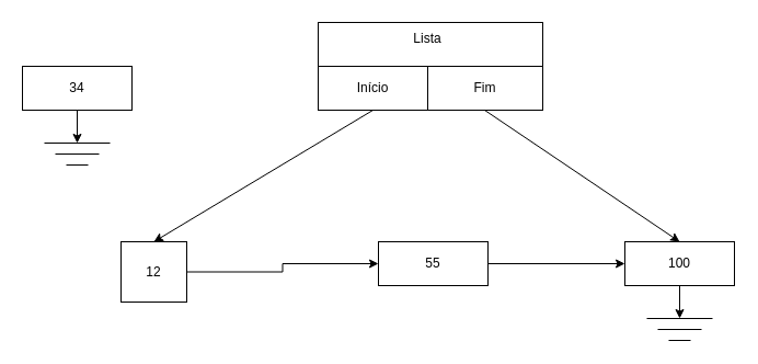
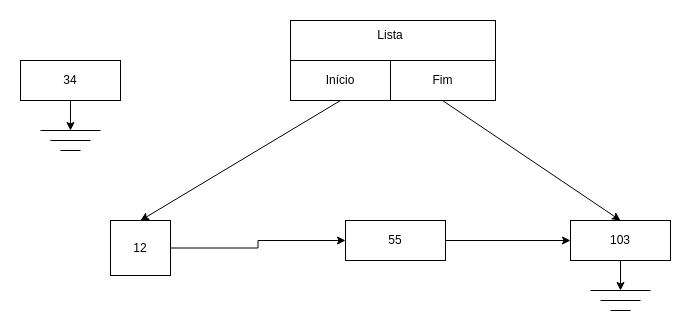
  <mxCell id="0" />
  <mxCell id="1" parent="0" />
  <mxCell id="2" value="" style="rounded=0;whiteSpace=wrap;html=1;" parent="1" vertex="1"><mxGeometry x="290" y="20" width="205" height="80" as="geometry" /></mxCell>
  <mxCell id="3" value="Início" style="rounded=0;whiteSpace=wrap;html=1;" parent="1" vertex="1"><mxGeometry x="290" y="60" width="100" height="40" as="geometry" /></mxCell>
  <mxCell id="4" value="Fim" style="rounded=0;whiteSpace=wrap;html=1;" parent="1" vertex="1"><mxGeometry x="390" y="60" width="105" height="40" as="geometry" /></mxCell>
  <mxCell id="5" value="Lista" style="text;html=1;align=center;verticalAlign=middle;whiteSpace=wrap;rounded=0;" parent="1" vertex="1"><mxGeometry x="360" y="20" width="60" height="30" as="geometry" /></mxCell>
  <mxCell id="6" value="" style="endArrow=classic;html=1;rounded=0;exitX=0.5;exitY=1;exitDx=0;exitDy=0;entryX=0.5;entryY=0;entryDx=0;entryDy=0;" parent="1" source="3" edge="1" target="9"><mxGeometry width="50" height="50" relative="1" as="geometry"><mxPoint x="370" y="240" as="sourcePoint" /><mxPoint x="340" y="140" as="targetPoint" /></mxGeometry></mxCell>
  <mxCell id="7" value="" style="endArrow=classic;html=1;rounded=0;exitX=0.5;exitY=1;exitDx=0;exitDy=0;entryX=0.5;entryY=0;entryDx=0;entryDy=0;" parent="1" edge="1" target="12"><mxGeometry width="50" height="50" relative="1" as="geometry"><mxPoint x="442" y="100" as="sourcePoint" /><mxPoint x="442" y="140" as="targetPoint" /></mxGeometry></mxCell>
  <mxCell id="8" style="edgeStyle=orthogonalEdgeStyle;rounded=0;orthogonalLoop=1;jettySize=auto;html=1;entryX=0;entryY=0.5;entryDx=0;entryDy=0;" edge="1" parent="1" source="9" target="11"><mxGeometry relative="1" as="geometry" /></mxCell>
  <mxCell id="9" value="12" style="rounded=0;whiteSpace=wrap;html=1;" vertex="1" parent="1"><mxGeometry x="110" y="220" width="60" height="55" as="geometry" /></mxCell>
  <mxCell id="10" style="edgeStyle=orthogonalEdgeStyle;rounded=0;orthogonalLoop=1;jettySize=auto;html=1;" edge="1" parent="1" source="11" target="12"><mxGeometry relative="1" as="geometry" /></mxCell>
  <mxCell id="11" value="55" style="rounded=0;whiteSpace=wrap;html=1;" vertex="1" parent="1"><mxGeometry x="345" y="220" width="100" height="40" as="geometry" /></mxCell>
- <mxCell id="12" value="100" style="rounded=0;whiteSpace=wrap;html=1;" vertex="1" parent="1"><mxGeometry x="570" y="220" width="100" height="40" as="geometry" /></mxCell>
+ <mxCell id="12" value="103" style="rounded=0;whiteSpace=wrap;html=1;" vertex="1" parent="1"><mxGeometry x="570" y="220" width="100" height="40" as="geometry" /></mxCell>
  <mxCell id="13" value="" style="group" vertex="1" connectable="0" parent="1"><mxGeometry x="590" y="290" width="60" height="20" as="geometry" /></mxCell>
  <mxCell id="14" value="" style="endArrow=none;html=1;rounded=0;" edge="1" parent="13"><mxGeometry width="50" height="50" relative="1" as="geometry"><mxPoint as="sourcePoint" /><mxPoint x="60" as="targetPoint" /></mxGeometry></mxCell>
  <mxCell id="15" value="" style="endArrow=none;html=1;rounded=0;" edge="1" parent="13"><mxGeometry width="50" height="50" relative="1" as="geometry"><mxPoint x="10" y="10" as="sourcePoint" /><mxPoint x="50" y="10" as="targetPoint" /></mxGeometry></mxCell>
  <mxCell id="16" value="" style="endArrow=none;html=1;rounded=0;" edge="1" parent="13"><mxGeometry width="50" height="50" relative="1" as="geometry"><mxPoint x="20" y="20" as="sourcePoint" /><mxPoint x="40" y="20" as="targetPoint" /></mxGeometry></mxCell>
  <mxCell id="17" value="" style="endArrow=classic;html=1;rounded=0;" edge="1" parent="1"><mxGeometry width="50" height="50" relative="1" as="geometry"><mxPoint x="620" y="260" as="sourcePoint" /><mxPoint x="620" y="290" as="targetPoint" /></mxGeometry></mxCell>
  <mxCell id="18" value="34" style="rounded=0;whiteSpace=wrap;html=1;" vertex="1" parent="1"><mxGeometry x="20" y="60" width="100" height="40" as="geometry" /></mxCell>
  <mxCell id="19" value="" style="endArrow=classic;html=1;rounded=0;" edge="1" parent="1"><mxGeometry width="50" height="50" relative="1" as="geometry"><mxPoint x="70" y="100" as="sourcePoint" /><mxPoint x="70" y="130" as="targetPoint" /></mxGeometry></mxCell>
  <mxCell id="20" value="" style="group" vertex="1" connectable="0" parent="1"><mxGeometry x="40" y="130" width="60" height="20" as="geometry" /></mxCell>
  <mxCell id="21" value="" style="endArrow=none;html=1;rounded=0;" edge="1" parent="20"><mxGeometry width="50" height="50" relative="1" as="geometry"><mxPoint as="sourcePoint" /><mxPoint x="60" as="targetPoint" /></mxGeometry></mxCell>
  <mxCell id="22" value="" style="endArrow=none;html=1;rounded=0;" edge="1" parent="20"><mxGeometry width="50" height="50" relative="1" as="geometry"><mxPoint x="10" y="10" as="sourcePoint" /><mxPoint x="50" y="10" as="targetPoint" /></mxGeometry></mxCell>
  <mxCell id="23" value="" style="endArrow=none;html=1;rounded=0;" edge="1" parent="20"><mxGeometry width="50" height="50" relative="1" as="geometry"><mxPoint x="20" y="20" as="sourcePoint" /><mxPoint x="40" y="20" as="targetPoint" /></mxGeometry></mxCell>
